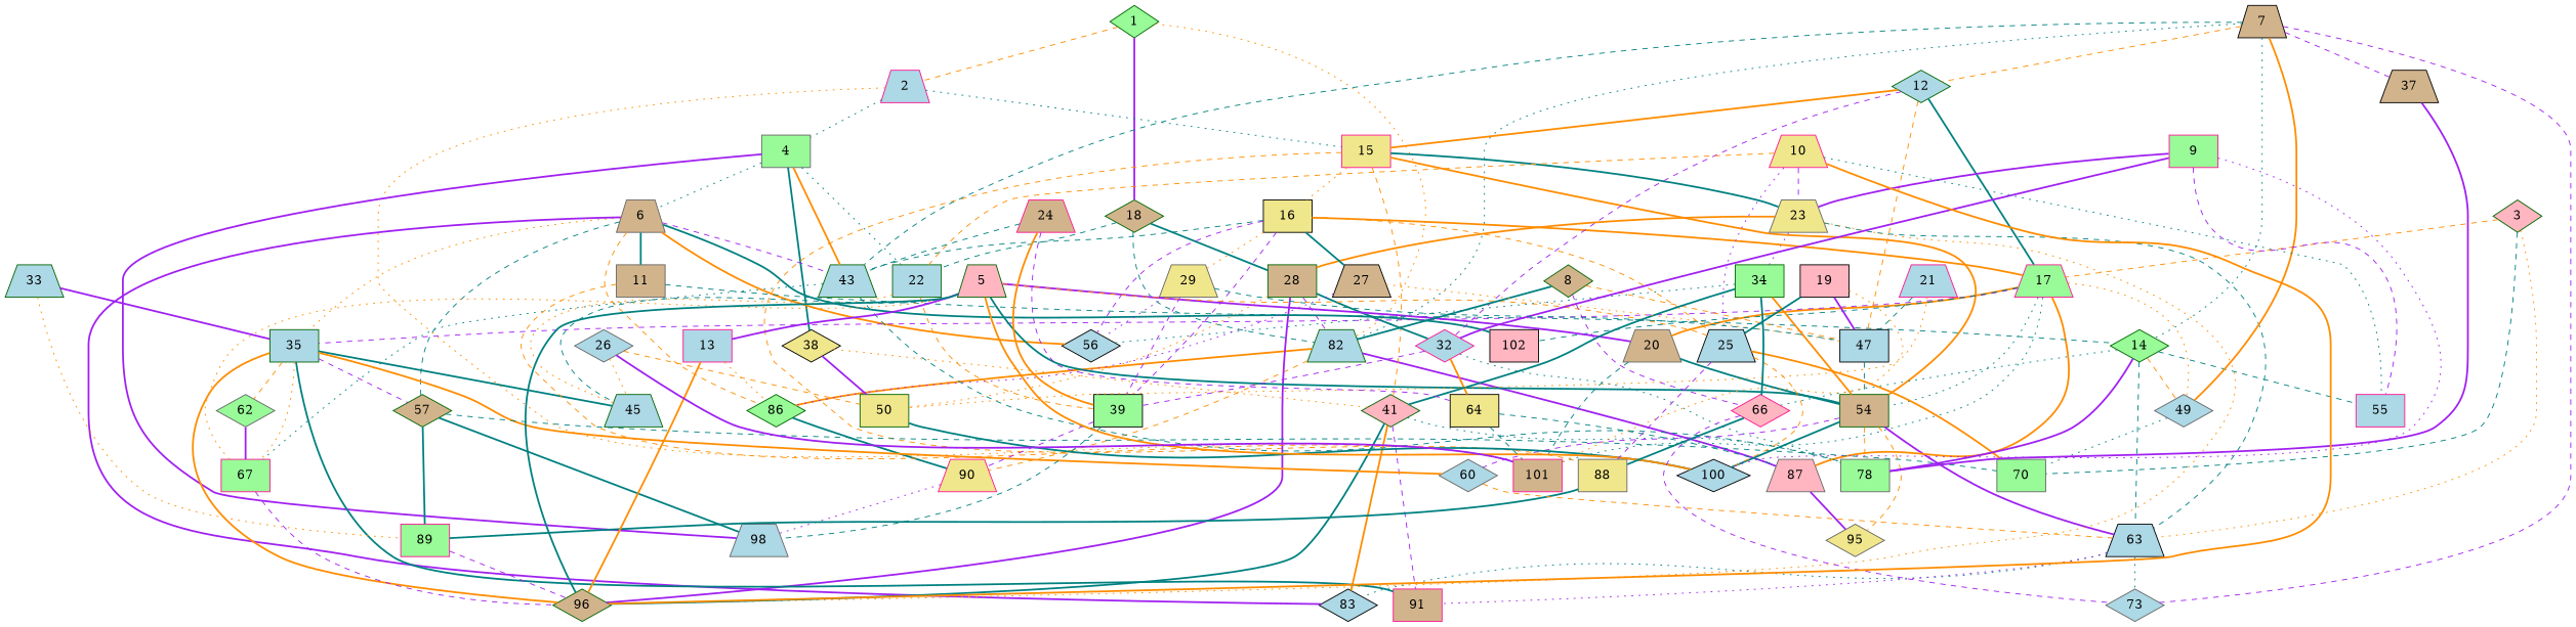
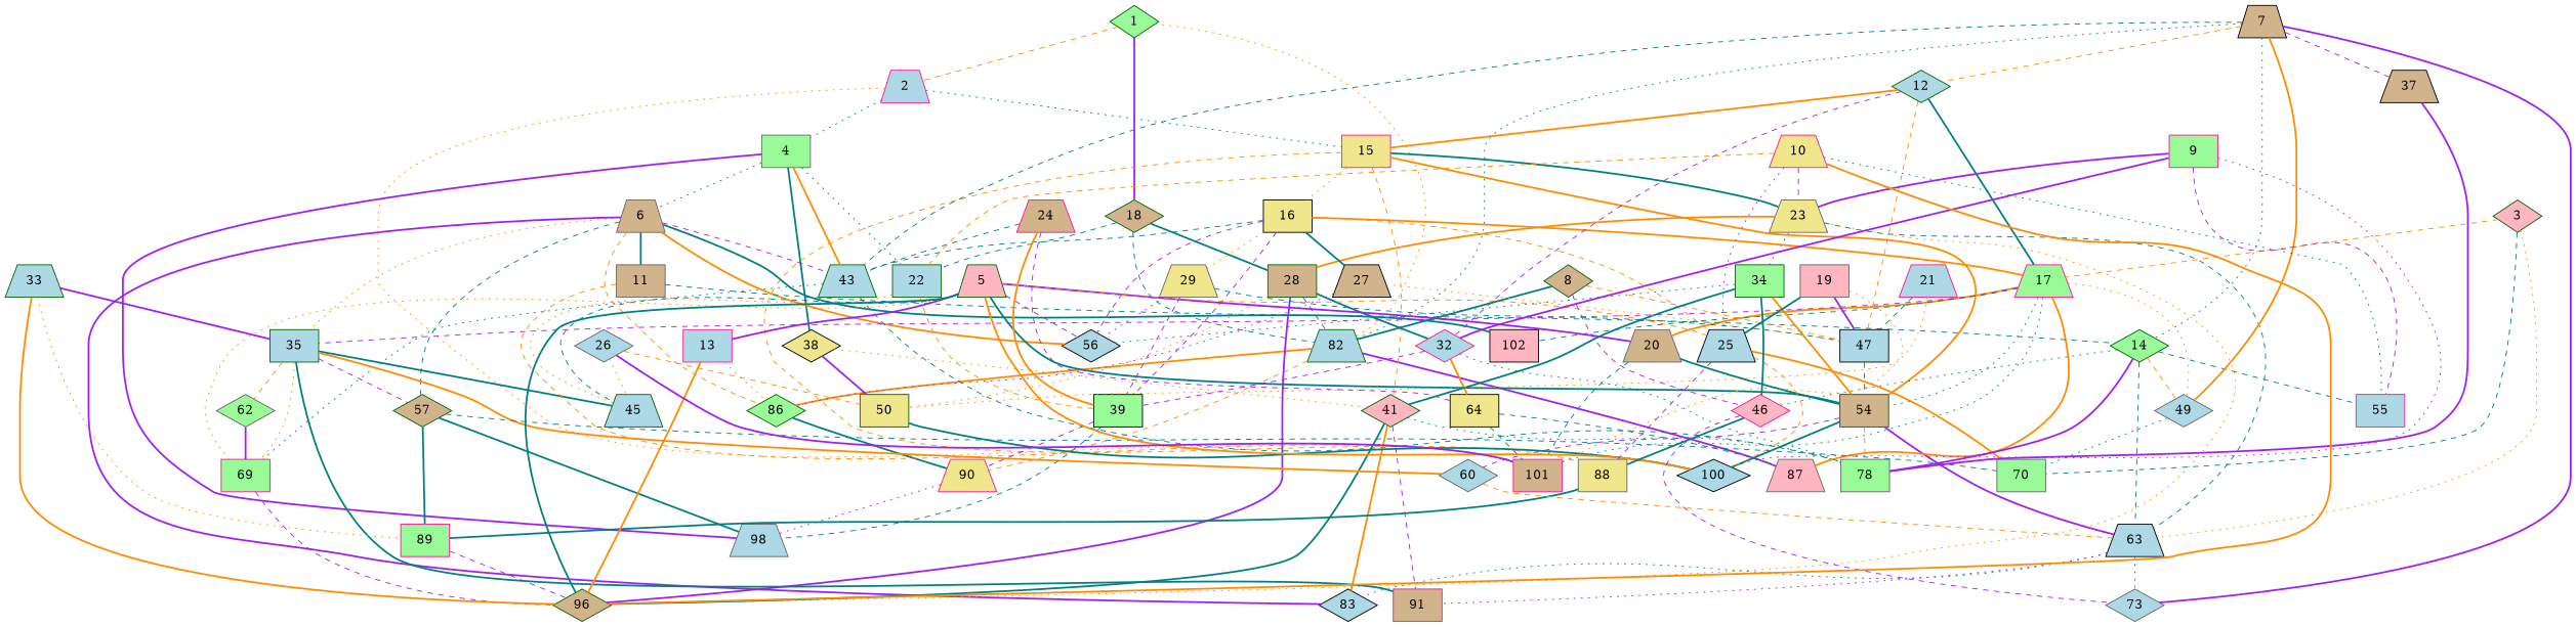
  graph {
    node [color=darkgreen fillcolor=lightblue shape=box style=filled]
    edge [color=teal style=dashed]
    1 [fillcolor=palegreen shape=diamond super="+71"]
    2 [color=deeppink shape=trapezium super="+65"]
    18 [fillcolor=tan shape=diamond]
    82 [shape=trapezium super="+99"]
    4 [color=gray40 fillcolor=palegreen super="+30"]
    15 [color=deeppink fillcolor=khaki super="+94"]
    101 [color=deeppink fillcolor=tan super="+106"]
    22 [super="+66"]
    28 [fillcolor=tan super="+107"]
    86 [fillcolor=palegreen shape=diamond]
    87 [color=gray40 fillcolor=lightpink shape=trapezium]
    90 [color=deeppink fillcolor=khaki shape=trapezium]
    6 [color=gray40 fillcolor=tan shape=trapezium super="+53"]
    38 [color=black fillcolor=khaki shape=diamond]
    43 [shape=trapezium super="+51"]
    98 [color=gray40 shape=trapezium]
    54 [fillcolor=tan super="+84"]
    23 [color=gray40 fillcolor=khaki shape=trapezium super="+36"]
    16 [color=black fillcolor=khaki super="+40"]
    41 [fillcolor=lightpink shape=diamond super="+68"]
    88 [color=gray40 fillcolor=khaki]
    17 [color=deeppink fillcolor=palegreen shape=trapezium super="+61"]
    20 [color=gray40 fillcolor=tan shape=trapezium super="+81"]
    35 [super="+105"]
    102 [color=black fillcolor=lightpink]
    49 [color=gray40 shape=diamond super="+67"]
    3 [fillcolor=lightpink shape=diamond]
    63 [color=black shape=trapezium super="+93"]
    70 [color=gray40 fillcolor=palegreen]
    83 [color=black shape=diamond]
    73 [color=gray40 shape=diamond]
    91 [color=deeppink fillcolor=tan]
    56 [color=black shape=diamond super="+108"]
    11 [color=gray40 fillcolor=tan]
    57 [fillcolor=tan shape=diamond super="+85"]
    45 [shape=trapezium super="+59"]
    39 [color=black fillcolor=palegreen super="+77"]
    50 [fillcolor=khaki super="+52"]
-   69 [color=deeppink fillcolor=palegreen label=67]
+   69 [color=deeppink fillcolor=palegreen]
    78 [color=gray40 fillcolor=palegreen super="+92"]
    5 [fillcolor=lightpink shape=trapezium super="+104"]
    13 [color=deeppink]
    25 [color=black shape=trapezium super="+42"]
    96 [fillcolor=tan shape=diamond super="+97"]
    100 [color=black shape=diamond super="+103"]
    60 [color=gray40 shape=diamond]
-   95 [color=gray40 fillcolor=khaki shape=diamond]
    14 [fillcolor=palegreen shape=diamond super="+58"]
    62 [color=gray40 fillcolor=palegreen shape=diamond]
    89 [color=deeppink fillcolor=palegreen]
    7 [color=black fillcolor=tan shape=trapezium super="+79"]
    12 [shape=diamond super="+75"]
    37 [color=black fillcolor=tan shape=trapezium]
    47 [color=black]
    32 [color=deeppink shape=diamond super="+74"]
-   46 [color=deeppink fillcolor=lightpink shape=diamond label=66]
+   46 [color=deeppink fillcolor=lightpink shape=diamond]
    55 [color=deeppink]
    8 [fillcolor=tan shape=diamond super="+80"]
    34 [fillcolor=palegreen super="+76"]
    9 [color=deeppink fillcolor=palegreen]
    64 [color=black fillcolor=khaki super="+72"]
    10 [color=deeppink fillcolor=khaki shape=trapezium super="+44"]
    27 [color=black fillcolor=tan shape=trapezium super="+31"]
    29 [color=gray40 fillcolor=khaki shape=trapezium]
-   19 [color=black fillcolor=lightpink]
+   19 [color=gray40 fillcolor=lightpink]
    21 [color=deeppink shape=trapezium]
    24 [color=deeppink fillcolor=tan shape=trapezium]
    26 [color=gray40 shape=diamond super="+48"]
    33 [shape=trapezium]
    1 -- 2 [color=darkorange]
    1 -- 18 [color=purple style=bold]
    1 -- 82 [color=darkorange style=dotted]
    2 -- 4 [style=dotted]
    2 -- 15 [style=dotted]
    2 -- 101 [color=darkorange style=dotted]
    18 -- 82
    18 -- 22
    18 -- 28 [style=bold]
    82 -- 86 [color=darkorange style=bold]
    82 -- 87 [color=purple style=bold]
    82 -- 90 [color=darkorange]
    4 -- 22 [style=dotted]
    4 -- 6 [style=dotted]
    4 -- 38 [style=bold]
    4 -- 43 [color=darkorange style=bold]
    4 -- 98 [color=purple style=bold]
    15 -- 54 [color=darkorange style=bold]
    15 -- 23 [style=bold]
    15 -- 16 [color=darkorange style=dotted]
    15 -- 41 [color=darkorange]
    15 -- 88 [color=darkorange]
    22 -- 45 [color=darkorange style=dotted]
    22 -- 39 [color=darkorange]
    28 -- 82 [color=purple]
    28 -- 50 [color=darkorange style=dotted]
    28 -- 96 [color=purple style=bold]
    28 -- 32 [style=bold]
    86 -- 90 [style=bold]
-   87 -- 95 [color=purple style=bold]
    90 -- 98 [color=purple style=dotted]
    6 -- 86 [color=darkorange]
    6 -- 43 [color=purple]
    6 -- 35 [color=darkorange style=dotted]
    6 -- 102 [style=bold]
    6 -- 83 [color=purple style=bold]
    6 -- 56 [color=darkorange style=bold]
    6 -- 11 [style=bold]
    6 -- 57
    38 -- 41 [color=darkorange style=dotted]
    38 -- 50 [color=purple style=bold]
    43 -- 69 [style=dotted]
    43 -- 78
    54 -- 63 [color=purple style=bold]
    54 -- 78 [color=darkorange]
    54 -- 100 [style=bold]
    54 -- 60 [color=purple]
-   54 -- 95 [color=darkorange]
    23 -- 28 [color=darkorange style=bold]
    23 -- 63
    23 -- 96 [color=darkorange style=dotted]
    23 -- 34 [color=purple style=dotted]
    16 -- 43
    16 -- 17 [color=darkorange style=bold]
    16 -- 56 [color=purple]
    16 -- 39 [color=purple]
    16 -- 25 [color=darkorange]
    16 -- 27 [style=bold]
    16 -- 29 [color=darkorange style=dotted]
    41 -- 83 [color=darkorange style=bold]
    41 -- 91 [color=purple]
    41 -- 78 [style=dotted]
    41 -- 96 [style=bold]
    88 -- 89 [style=bold]
    17 -- 101 [style=dotted]
    17 -- 87 [color=darkorange style=bold]
    17 -- 54 [style=dotted]
    17 -- 20 [color=darkorange style=bold]
    17 -- 35 [color=purple]
    17 -- 102
    17 -- 49 [color=darkorange style=dotted]
    20 -- 101 [weight=2]
    20 -- 54 [style=bold]
    35 -- 91 [style=bold]
    35 -- 57 [color=purple]
    35 -- 45 [style=bold weight=2]
    35 -- 69 [color=darkorange style=dotted]
    35 -- 60 [color=darkorange style=bold]
    35 -- 62 [color=darkorange]
    49 -- 70 [style=dotted]
    3 -- 17 [color=darkorange]
    3 -- 63 [color=darkorange style=dotted]
    3 -- 70
    63 -- 83 [style=dotted]
    63 -- 73 [style=dotted]
    63 -- 91 [color=purple style=dotted]
    11 -- 101 [color=darkorange]
    11 -- 14
    57 -- 98 [style=bold]
    57 -- 70
    57 -- 89 [style=bold]
    39 -- 90 [color=purple]
    39 -- 98
    50 -- 100 [style=bold]
    69 -- 96 [color=purple]
    5 -- 54 [style=bold]
    5 -- 20 [color=purple style=bold]
+   5 -- 56 [color=purple]
    5 -- 45
    5 -- 69 [color=darkorange style=dotted]
    5 -- 13 [color=purple style=bold]
    5 -- 25 [color=darkorange]
    5 -- 96 [style=bold]
    5 -- 100 [color=darkorange style=bold]
    13 -- 86 [color=darkorange style=dotted]
    13 -- 96 [color=darkorange style=bold]
    25 -- 88 [color=purple]
    25 -- 70 [color=darkorange style=bold]
    25 -- 100 [color=darkorange]
    60 -- 63 [color=darkorange]
    14 -- 49 [color=darkorange]
    14 -- 63
    14 -- 78 [color=purple style=bold]
    14 -- 46 [style=dotted]
    14 -- 55
    62 -- 69 [color=purple style=bold]
    89 -- 96 [color=purple]
    7 -- 82 [style=dotted]
    7 -- 43
    7 -- 49 [color=darkorange style=bold]
-   7 -- 73 [color=purple]
+   7 -- 73 [color=purple style=bold]
    7 -- 14 [style=dotted]
    7 -- 12 [color=darkorange]
    7 -- 37 [color=purple]
    12 -- 15 [color=darkorange style=bold]
    12 -- 17 [style=bold]
    12 -- 47 [color=darkorange]
    12 -- 32 [color=purple]
    37 -- 78 [color=purple style=bold]
    47 -- 54
    32 -- 39 [color=purple weight=2]
    32 -- 78 [style=dotted]
    32 -- 64 [color=darkorange style=bold]
    46 -- 88 [style=bold]
    46 -- 73 [color=purple]
    8 -- 82 [style=bold]
    8 -- 47 [color=darkorange]
    8 -- 46 [color=purple]
    34 -- 54 [color=darkorange style=bold]
    34 -- 41 [style=bold]
    34 -- 56 [style=dotted]
    34 -- 46 [style=bold]
    9 -- 23 [color=purple style=bold]
    9 -- 100 [color=purple style=dotted]
    9 -- 32 [color=purple style=bold]
    9 -- 55 [color=purple]
    64 -- 101
    64 -- 87
    10 -- 22 [color=darkorange]
    10 -- 23 [color=purple]
    10 -- 25 [color=purple style=dotted]
    10 -- 96 [color=darkorange style=bold]
    10 -- 55 [style=dotted]
    27 -- 86 [color=purple style=dotted]
    27 -- 47 [color=darkorange style=dotted]
    29 -- 56 [color=purple style=dotted]
    29 -- 39 [color=purple]
    29 -- 47
    19 -- 101 [color=darkorange style=dotted]
    19 -- 25 [style=bold]
    19 -- 47 [color=purple style=bold]
    21 -- 50 [color=darkorange style=dotted]
    21 -- 47
    24 -- 43
    24 -- 39 [color=darkorange style=bold]
    24 -- 64 [color=purple]
    26 -- 101 [color=purple style=bold]
    26 -- 45 [color=darkorange style=dotted]
    26 -- 50 [color=darkorange]
    33 -- 35 [color=purple style=bold]
-   35 -- 96 [color=darkorange style=bold]
+   33 -- 96 [color=darkorange style=bold]
    33 -- 89 [color=darkorange style=dotted]
  }
